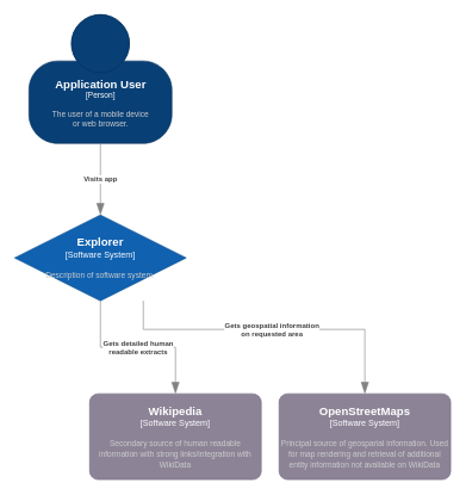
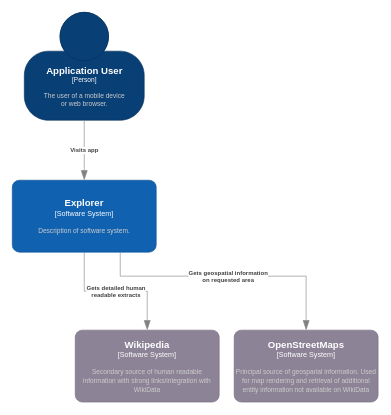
  <mxCell id="0" />
  <mxCell id="1" parent="0" />
- <mxCell id="2" value="&lt;font style=&quot;font-size: 16px&quot;&gt;&lt;b&gt;Explorer&lt;/b&gt;&lt;/font&gt;&lt;div&gt;[Software System]&lt;/div&gt;&lt;br&gt;&lt;div&gt;&lt;font style=&quot;font-size: 11px&quot;&gt;&lt;font color=&quot;#cccccc&quot;&gt;Description of software system.&lt;/font&gt;&lt;/div&gt;" style="rhombus;whiteSpace=wrap;html=1;labelBackgroundColor=none;fillColor=#1061B0;fontColor=#ffffff;align=center;arcSize=10;strokeColor=#0D5091;metaEdit=1;metaData={&quot;c4Type&quot;:{&quot;editable&quot;:false}};resizable=0;points=[[0.25,0,0],[0.5,0,0],[0.75,0,0],[1,0.25,0],[1,0.5,0],[1,0.75,0],[0.75,1,0],[0.5,1,0],[0.25,1,0],[0,0.75,0],[0,0.5,0],[0,0.25,0]];" parent="1" vertex="1"><mxGeometry x="20" y="300" width="240" height="120" as="geometry" /></mxCell>
+ <mxCell id="2" value="&lt;font style=&quot;font-size: 16px&quot;&gt;&lt;b&gt;Explorer&lt;/b&gt;&lt;/font&gt;&lt;div&gt;[Software System]&lt;/div&gt;&lt;br&gt;&lt;div&gt;&lt;font style=&quot;font-size: 11px&quot;&gt;&lt;font color=&quot;#cccccc&quot;&gt;Description of software system.&lt;/font&gt;&lt;/div&gt;" style="rounded=1;whiteSpace=wrap;html=1;labelBackgroundColor=none;fillColor=#1061B0;fontColor=#ffffff;align=center;arcSize=10;strokeColor=#0D5091;metaEdit=1;metaData={&quot;c4Type&quot;:{&quot;editable&quot;:false}};resizable=0;points=[[0.25,0,0],[0.5,0,0],[0.75,0,0],[1,0.25,0],[1,0.5,0],[1,0.75,0],[0.75,1,0],[0.5,1,0],[0.25,1,0],[0,0.75,0],[0,0.5,0],[0,0.25,0]];" parent="1" vertex="1"><mxGeometry x="20" y="300" width="240" height="120" as="geometry" /></mxCell>
  <mxCell id="3" value="&lt;font style=&quot;font-size: 16px&quot;&gt;&lt;b&gt;OpenStreetMaps&lt;/b&gt;&lt;/font&gt;&lt;div&gt;[Software System]&lt;/div&gt;&lt;br&gt;&lt;div&gt;&lt;font style=&quot;font-size: 11px&quot;&gt;&lt;font color=&quot;#cccccc&quot;&gt;Principal source of geosparial information. Used for map rendering and retrieval of additional entity information not avaliable on WikiData&lt;/font&gt;&lt;/div&gt;" style="rounded=1;whiteSpace=wrap;html=1;labelBackgroundColor=none;fillColor=#8C8496;fontColor=#ffffff;align=center;arcSize=10;strokeColor=#736782;metaEdit=1;metaData={&quot;c4Type&quot;:{&quot;editable&quot;:false}};resizable=0;points=[[0.25,0,0],[0.5,0,0],[0.75,0,0],[1,0.25,0],[1,0.5,0],[1,0.75,0],[0.75,1,0],[0.5,1,0],[0.25,1,0],[0,0.75,0],[0,0.5,0],[0,0.25,0]];" parent="1" vertex="1"><mxGeometry x="390" y="550" width="240" height="120" as="geometry" /></mxCell>
  <mxCell id="4" value="&lt;font style=&quot;font-size: 16px&quot;&gt;&lt;b&gt;Wikipedia&lt;/b&gt;&lt;/font&gt;&lt;div&gt;[Software System]&lt;/div&gt;&lt;br&gt;&lt;div&gt;&lt;font style=&quot;font-size: 11px&quot;&gt;&lt;font color=&quot;#cccccc&quot;&gt;Secondary source of human readable information with strong links/integration with WikiData&lt;/font&gt;&lt;/div&gt;" style="rounded=1;whiteSpace=wrap;html=1;labelBackgroundColor=none;fillColor=#8C8496;fontColor=#ffffff;align=center;arcSize=10;strokeColor=#736782;metaEdit=1;metaData={&quot;c4Type&quot;:{&quot;editable&quot;:false}};resizable=0;points=[[0.25,0,0],[0.5,0,0],[0.75,0,0],[1,0.25,0],[1,0.5,0],[1,0.75,0],[0.75,1,0],[0.5,1,0],[0.25,1,0],[0,0.75,0],[0,0.5,0],[0,0.25,0]];" parent="1" vertex="1"><mxGeometry x="125" y="550" width="240" height="120" as="geometry" /></mxCell>
  <mxCell id="5" value="&lt;font style=&quot;font-size: 16px&quot;&gt;&lt;b&gt;Application User&lt;/b&gt;&lt;/font&gt;&lt;div&gt;[Person]&lt;/div&gt;&lt;br&gt;&lt;div&gt;&lt;font style=&quot;font-size: 11px&quot;&gt;&lt;font color=&quot;#cccccc&quot;&gt;The user of a mobile device &#10;or web browser.&lt;/font&gt;&lt;/div&gt;" style="html=1;fontSize=11;dashed=0;whitespace=wrap;fillColor=#083F75;strokeColor=#06315C;fontColor=#ffffff;shape=mxgraph.c4.person2;align=center;metaEdit=1;points=[[0.5,0,0],[1,0.5,0],[1,0.75,0],[0.75,1,0],[0.5,1,0],[0.25,1,0],[0,0.75,0],[0,0.5,0]];metaData={&quot;c4Type&quot;:{&quot;editable&quot;:false}};resizable=0;" parent="1" vertex="1"><mxGeometry x="40" y="20" width="200" height="180" as="geometry" /></mxCell>
  <mxCell id="6" value="&lt;div style=&quot;text-align: left&quot;&gt;&lt;div style=&quot;text-align: center&quot;&gt;&lt;b&gt;Visits app&lt;/b&gt;&lt;/div&gt;&lt;/div&gt;" style="endArrow=blockThin;html=1;fontSize=10;fontColor=#404040;strokeWidth=1;endFill=1;strokeColor=#828282;elbow=vertical;metaEdit=1;endSize=14;startSize=14;jumpStyle=arc;jumpSize=16;rounded=0;edgeStyle=orthogonalEdgeStyle;exitX=0.5;exitY=1;exitDx=0;exitDy=0;exitPerimeter=0;entryX=0.5;entryY=0;entryDx=0;entryDy=0;entryPerimeter=0;labelBackgroundColor=#FFFFFF;" parent="1" source="5" target="2" edge="1"><mxGeometry width="240" relative="1" as="geometry"><mxPoint x="-110" y="370" as="sourcePoint" /><mxPoint x="130" y="370" as="targetPoint" /></mxGeometry></mxCell>
  <mxCell id="7" value="&lt;div style=&quot;text-align: left&quot;&gt;&lt;div style=&quot;text-align: center&quot;&gt;&lt;b&gt;Gets detailed human &#10;readable extracts&lt;/b&gt;&lt;/div&gt;&lt;/div&gt;" style="endArrow=blockThin;html=1;fontSize=10;fontColor=#404040;strokeWidth=1;endFill=1;strokeColor=#828282;elbow=vertical;metaEdit=1;endSize=14;startSize=14;jumpStyle=arc;jumpSize=16;rounded=0;edgeStyle=orthogonalEdgeStyle;exitX=0.5;exitY=1;exitDx=0;exitDy=0;exitPerimeter=0;entryX=0.5;entryY=0;entryDx=0;entryDy=0;entryPerimeter=0;labelBackgroundColor=#FFFFFF;" parent="1" source="2" target="4" edge="1"><mxGeometry width="240" relative="1" as="geometry"><mxPoint x="244" y="440" as="sourcePoint" /><mxPoint x="244" y="540" as="targetPoint" /></mxGeometry></mxCell>
  <mxCell id="8" value="&lt;div style=&quot;text-align: left&quot;&gt;&lt;div style=&quot;text-align: center&quot;&gt;&lt;b&gt;Gets geospatial information &#10;on requested area&lt;/b&gt;&lt;/div&gt;&lt;/div&gt;" style="endArrow=blockThin;html=1;fontSize=10;fontColor=#404040;strokeWidth=1;endFill=1;strokeColor=#828282;elbow=vertical;metaEdit=1;endSize=14;startSize=14;jumpStyle=arc;jumpSize=16;rounded=0;edgeStyle=orthogonalEdgeStyle;exitX=0.75;exitY=1;exitDx=0;exitDy=0;exitPerimeter=0;entryX=0.5;entryY=0;entryDx=0;entryDy=0;entryPerimeter=0;labelBackgroundColor=#FFFFFF;" parent="1" source="2" target="3" edge="1"><mxGeometry width="240" relative="1" as="geometry"><mxPoint x="510" y="420" as="sourcePoint" /><mxPoint x="380" y="570" as="targetPoint" /><Array as="points"><mxPoint x="200" y="460" /><mxPoint x="510" y="460" /></Array></mxGeometry></mxCell>
